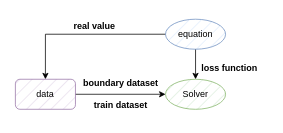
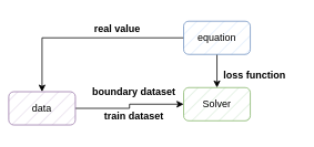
  <mxCell id="0" />
  <mxCell id="1" parent="0" />
  <mxCell id="2" value="" style="edgeStyle=orthogonalEdgeStyle;rounded=0;orthogonalLoop=1;jettySize=auto;html=1;fontFamily=Helvetica;fontSize=12;fontColor=default;" edge="1" parent="1" source="4" target="5"><mxGeometry relative="1" as="geometry" /></mxCell>
  <mxCell id="3" style="edgeStyle=orthogonalEdgeStyle;rounded=0;orthogonalLoop=1;jettySize=auto;html=1;fontFamily=Helvetica;fontSize=12;fontColor=default;entryX=0.5;entryY=0;entryDx=0;entryDy=0;" edge="1" parent="1" source="4" target="7"><mxGeometry relative="1" as="geometry"><mxPoint x="180" y="45" as="targetPoint" /></mxGeometry></mxCell>
- <mxCell id="4" value="equation" style="ellipse;whiteSpace=wrap;html=1;fillColor=#dae8fc;strokeColor=#6c8ebf;fillStyle=hatch;" vertex="1" parent="1"><mxGeometry x="220" y="25" width="80" height="40" as="geometry" /></mxCell>
- <mxCell id="5" value="Solver" style="ellipse;whiteSpace=wrap;html=1;fillColor=#d5e8d4;strokeColor=#82b366;fillStyle=hatch;" vertex="1" parent="1"><mxGeometry x="220" y="105" width="80" height="40" as="geometry" /></mxCell>
+ <mxCell id="4" value="equation" style="rounded=1;whiteSpace=wrap;html=1;fillColor=#dae8fc;strokeColor=#6c8ebf;fillStyle=hatch;" vertex="1" parent="1"><mxGeometry x="220" y="25" width="80" height="40" as="geometry" /></mxCell>
+ <mxCell id="5" value="Solver" style="rounded=1;whiteSpace=wrap;html=1;fillColor=#d5e8d4;strokeColor=#82b366;fillStyle=hatch;" vertex="1" parent="1"><mxGeometry x="220" y="105" width="80" height="40" as="geometry" /></mxCell>
  <mxCell id="6" value="" style="edgeStyle=orthogonalEdgeStyle;rounded=0;orthogonalLoop=1;jettySize=auto;html=1;fontFamily=Helvetica;fontSize=12;fontColor=default;" edge="1" parent="1" source="7" target="5"><mxGeometry relative="1" as="geometry" /></mxCell>
- <mxCell id="7" value="data" style="rounded=1;whiteSpace=wrap;html=1;fillColor=#e1d5e7;strokeColor=#9673a6;fillStyle=hatch;" vertex="1" parent="1"><mxGeometry x="20" y="105" width="80" height="40" as="geometry" /></mxCell>
+ <mxCell id="7" value="data" style="rounded=1;whiteSpace=wrap;html=1;fillColor=#e1d5e7;strokeColor=#9673a6;fillStyle=hatch;" vertex="1" parent="1"><mxGeometry x="10" y="110" width="80" height="40" as="geometry" /></mxCell>
  <mxCell id="8" value="&lt;b&gt;boundary dataset&lt;/b&gt;" style="text;html=1;align=center;verticalAlign=middle;resizable=0;points=[];autosize=1;strokeColor=none;fillColor=none;fontSize=12;fontFamily=Helvetica;fontColor=default;rounded=1;" vertex="1" parent="1"><mxGeometry x="100" y="95" width="120" height="30" as="geometry" /></mxCell>
  <mxCell id="9" value="&lt;b&gt;train dataset&lt;/b&gt;" style="text;html=1;align=center;verticalAlign=middle;resizable=0;points=[];autosize=1;strokeColor=none;fillColor=none;fontSize=12;fontFamily=Helvetica;fontColor=default;rounded=1;" vertex="1" parent="1"><mxGeometry x="115" y="125" width="90" height="30" as="geometry" /></mxCell>
  <mxCell id="10" value="&lt;b&gt;loss function&lt;/b&gt;" style="text;html=1;align=center;verticalAlign=middle;resizable=0;points=[];autosize=1;strokeColor=none;fillColor=none;fontSize=12;fontFamily=Helvetica;fontColor=default;" vertex="1" parent="1"><mxGeometry x="255" y="75" width="100" height="30" as="geometry" /></mxCell>
- <mxCell id="11" value="&lt;b&gt;real value&lt;/b&gt;" style="text;html=1;align=center;verticalAlign=middle;resizable=0;points=[];autosize=1;strokeColor=none;fillColor=none;fontSize=12;fontFamily=Helvetica;fontColor=default;" vertex="1" parent="1"><mxGeometry x="85" y="20" width="80" height="30" as="geometry" /></mxCell>
+ <mxCell id="11" value="&lt;b&gt;real value&lt;/b&gt;" style="text;html=1;align=center;verticalAlign=middle;resizable=0;points=[];autosize=1;strokeColor=none;fillColor=none;fontSize=12;fontFamily=Helvetica;fontColor=default;" vertex="1" parent="1"><mxGeometry x="100" y="20" width="80" height="30" as="geometry" /></mxCell>
